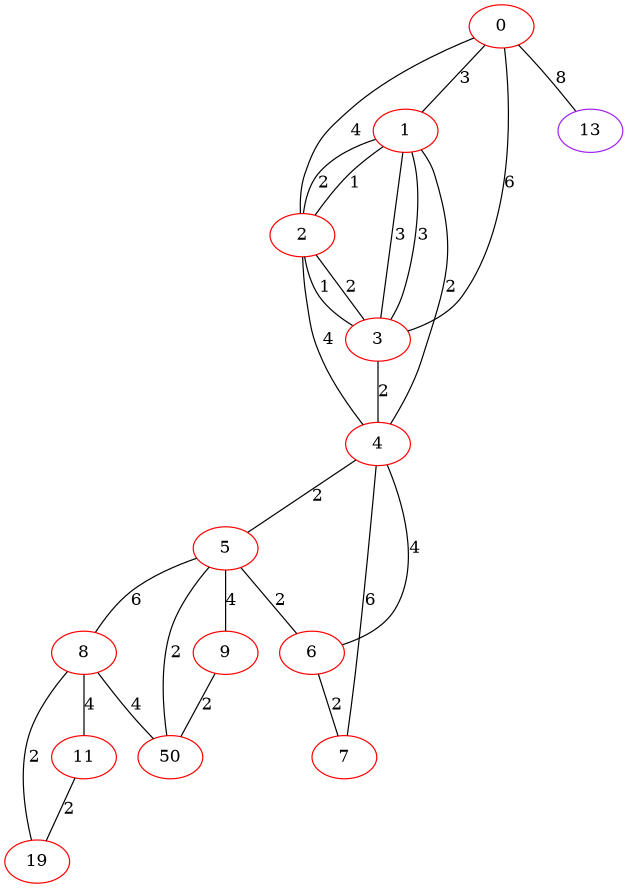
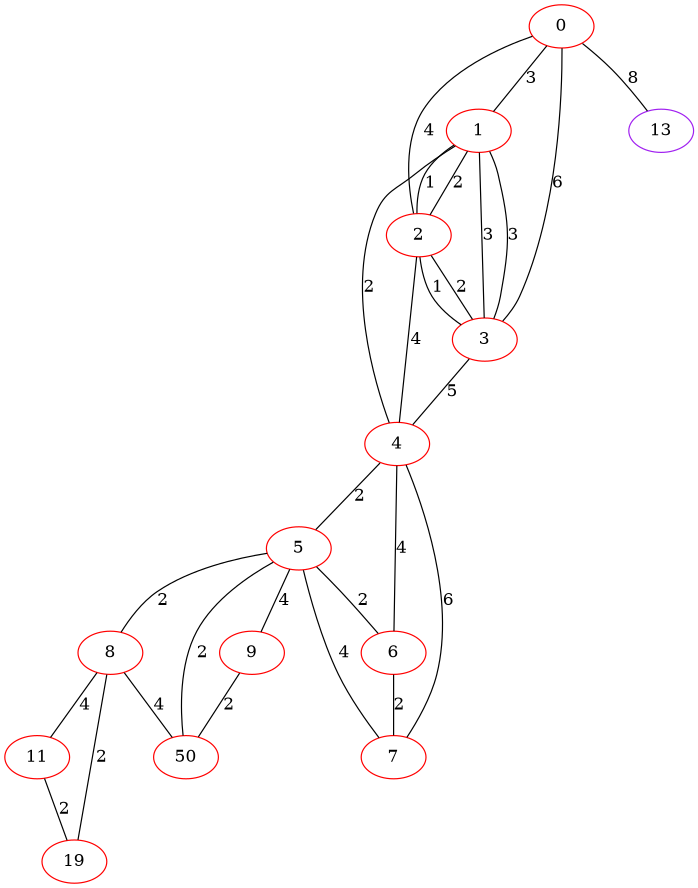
  graph {
    node [color=red weight=1]
    0
    1
    2
    3
    13 [color=purple weight=4]
    4
    5
    6
    7
    8
    9
    n12 [label=50]
    11
    n14 [label=19]
    0 -- 1 [label=3]
    0 -- 2 [label=4]
    0 -- 3 [label=6]
    0 -- 13 [label=8]
    1 -- 2 [label=1]
    1 -- 2 [label=2]
    1 -- 3 [label=3]
    1 -- 3 [label=3]
    1 -- 4 [label=2]
    2 -- 3 [label=2]
    2 -- 3 [label=1]
    2 -- 4 [label=4]
-   3 -- 4 [label=2]
+   3 -- 4 [label=5]
    4 -- 5 [label=2]
    4 -- 6 [label=4]
    4 -- 7 [label=6]
    5 -- 6 [label=2]
-   5 -- 8 [label=6]
+   5 -- 7 [label=4]
+   5 -- 8 [label=2]
    5 -- 9 [label=4]
    5 -- n12 [label=2]
    6 -- 7 [label=2]
    8 -- n12 [label=4]
    8 -- 11 [label=4]
    8 -- n14 [label=2]
    9 -- n12 [label=2]
    11 -- n14 [label=2]
  }
